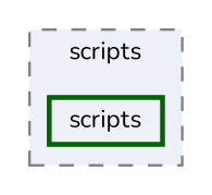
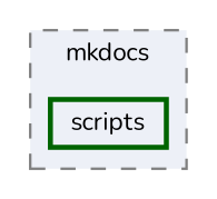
  digraph {
    compound=true
    rankdir=LR
    fontname=Nunito
    n1 [color=darkgreen fillcolor="#edf0f7" fontname=Nunito fontsize=10 height=0.2 label=scripts shape=box style="filled,bold" width=0.4]
    subgraph cluster_1 {
      bgcolor="#edf0f7"
      fontsize=10
-     label=scripts
+     label=mkdocs
      pencolor=grey50
      style="filled,dashed"
      n1
    }
  }
